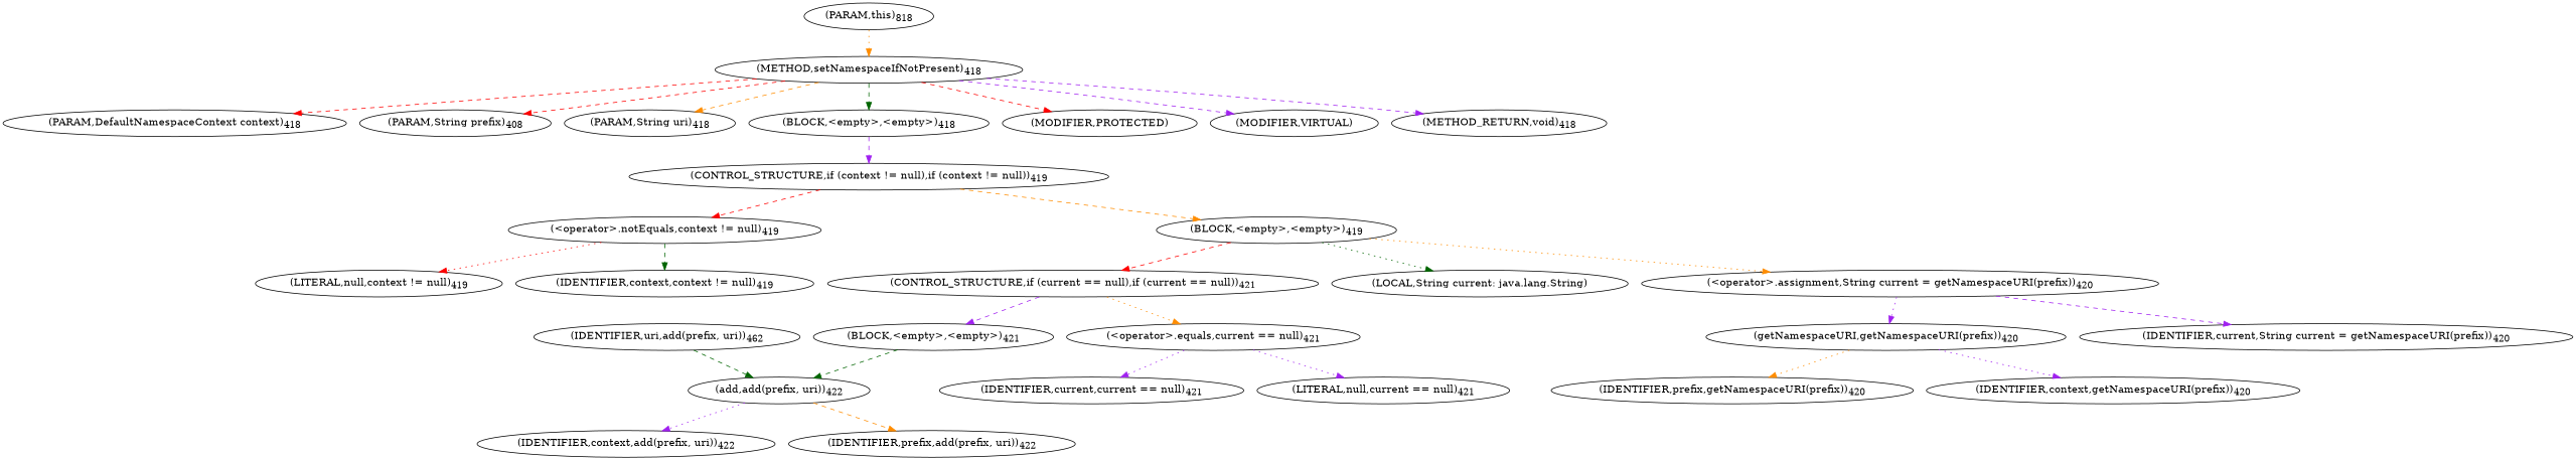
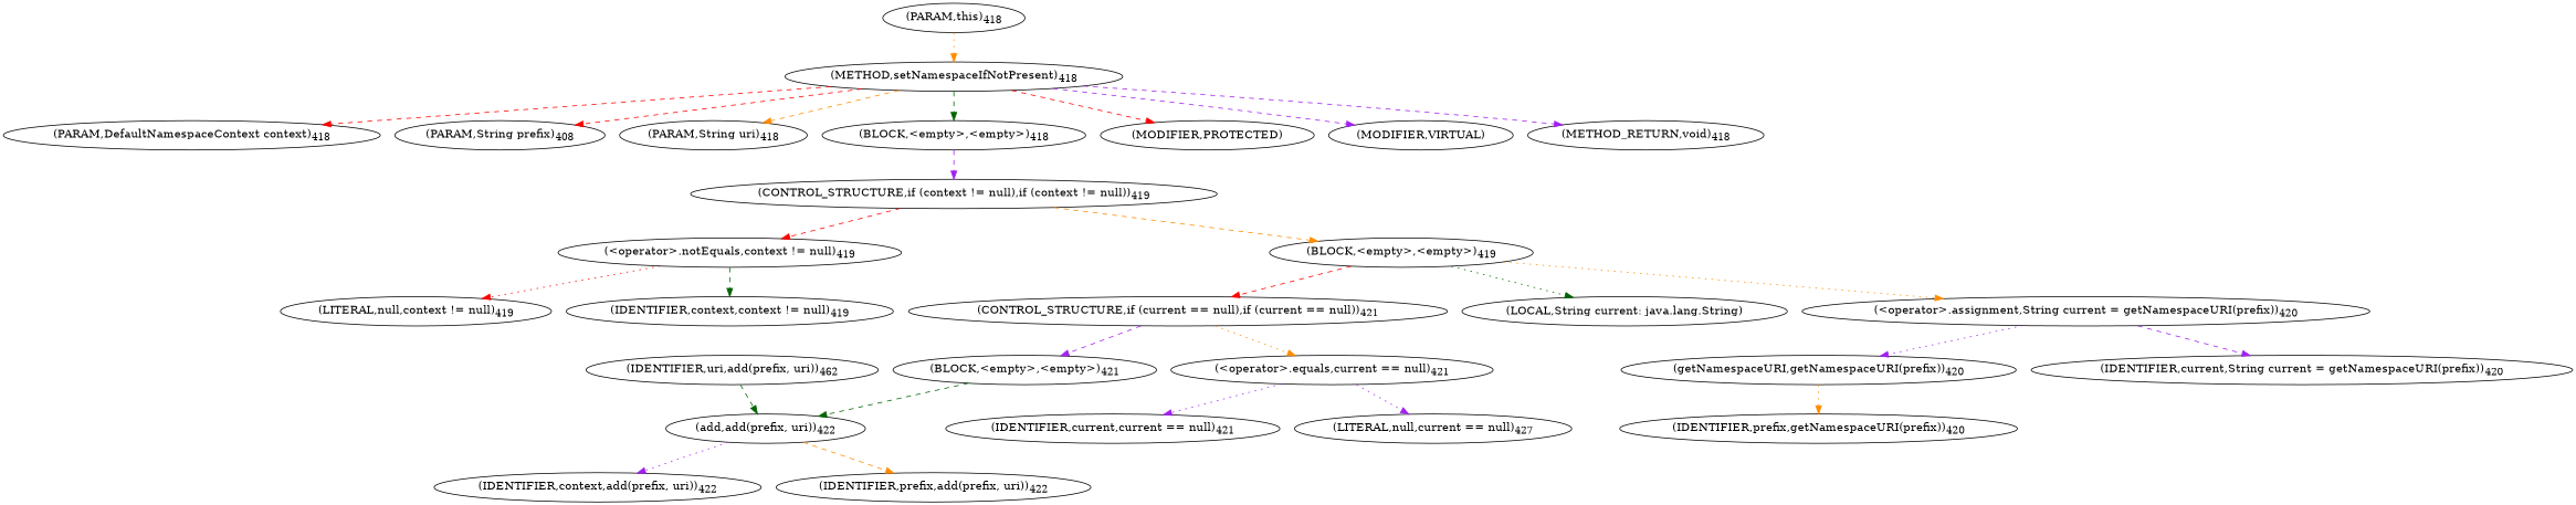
  digraph {
    edge [color=purple style=dashed]
    n1 [label=<(METHOD,setNamespaceIfNotPresent)<SUB>418</SUB>>]
    n2 [label=<(PARAM,DefaultNamespaceContext context)<SUB>418</SUB>>]
    n3 [label=<(PARAM,String prefix)<SUB>408</SUB>>]
    n4 [label=<(PARAM,String uri)<SUB>418</SUB>>]
    n5 [label=<(BLOCK,&lt;empty&gt;,&lt;empty&gt;)<SUB>418</SUB>>]
    n6 [label=<(MODIFIER,PROTECTED)>]
    n7 [label=<(MODIFIER,VIRTUAL)>]
    n8 [label=<(METHOD_RETURN,void)<SUB>418</SUB>>]
-   n9 [label=<(PARAM,this)<SUB>818</SUB>>]
+   n9 [label=<(PARAM,this)<SUB>418</SUB>>]
    n10 [label=<(CONTROL_STRUCTURE,if (context != null),if (context != null))<SUB>419</SUB>>]
    n11 [label=<(&lt;operator&gt;.notEquals,context != null)<SUB>419</SUB>>]
    n12 [label=<(BLOCK,&lt;empty&gt;,&lt;empty&gt;)<SUB>419</SUB>>]
    n13 [label=<(IDENTIFIER,context,context != null)<SUB>419</SUB>>]
    n14 [label=<(LITERAL,null,context != null)<SUB>419</SUB>>]
    n15 [label=<(LOCAL,String current: java.lang.String)>]
    n16 [label=<(&lt;operator&gt;.assignment,String current = getNamespaceURI(prefix))<SUB>420</SUB>>]
    n17 [label=<(CONTROL_STRUCTURE,if (current == null),if (current == null))<SUB>421</SUB>>]
    n18 [label=<(IDENTIFIER,current,String current = getNamespaceURI(prefix))<SUB>420</SUB>>]
    n19 [label=<(getNamespaceURI,getNamespaceURI(prefix))<SUB>420</SUB>>]
    n20 [label=<(&lt;operator&gt;.equals,current == null)<SUB>421</SUB>>]
    n21 [label=<(BLOCK,&lt;empty&gt;,&lt;empty&gt;)<SUB>421</SUB>>]
-   n22 [label=<(IDENTIFIER,context,getNamespaceURI(prefix))<SUB>420</SUB>>]
    n23 [label=<(IDENTIFIER,prefix,getNamespaceURI(prefix))<SUB>420</SUB>>]
    n24 [label=<(IDENTIFIER,current,current == null)<SUB>421</SUB>>]
-   n25 [label=<(LITERAL,null,current == null)<SUB>421</SUB>>]
+   n25 [label=<(LITERAL,null,current == null)<SUB>427</SUB>>]
    n26 [label=<(add,add(prefix, uri))<SUB>422</SUB>>]
    n27 [label=<(IDENTIFIER,context,add(prefix, uri))<SUB>422</SUB>>]
    n28 [label=<(IDENTIFIER,prefix,add(prefix, uri))<SUB>422</SUB>>]
    n29 [label=<(IDENTIFIER,uri,add(prefix, uri))<SUB>462</SUB>>]
    n1 -> n2 [color=red]
    n1 -> n3 [color=red]
    n1 -> n4 [color=darkorange]
    n1 -> n5 [color=darkgreen]
    n1 -> n6 [color=red]
    n1 -> n7
    n1 -> n8
    n5 -> n10
    n9 -> n1 [color=darkorange style=dotted]
    n10 -> n11 [color=red]
    n10 -> n12 [color=darkorange]
    n11 -> n13 [color=darkgreen]
    n11 -> n14 [color=red style=dotted]
    n12 -> n15 [color=darkgreen style=dotted]
    n12 -> n16 [color=darkorange style=dotted]
    n12 -> n17 [color=red]
    n16 -> n18
    n16 -> n19 [style=dotted]
    n17 -> n20 [color=darkorange style=dotted]
    n17 -> n21
-   n19 -> n22 [style=dotted]
    n19 -> n23 [color=darkorange style=dotted]
    n20 -> n24 [style=dotted]
    n20 -> n25 [style=dotted]
    n21 -> n26 [color=darkgreen]
    n26 -> n27 [style=dotted]
    n26 -> n28 [color=darkorange]
    n29 -> n26 [color=darkgreen]
  }
